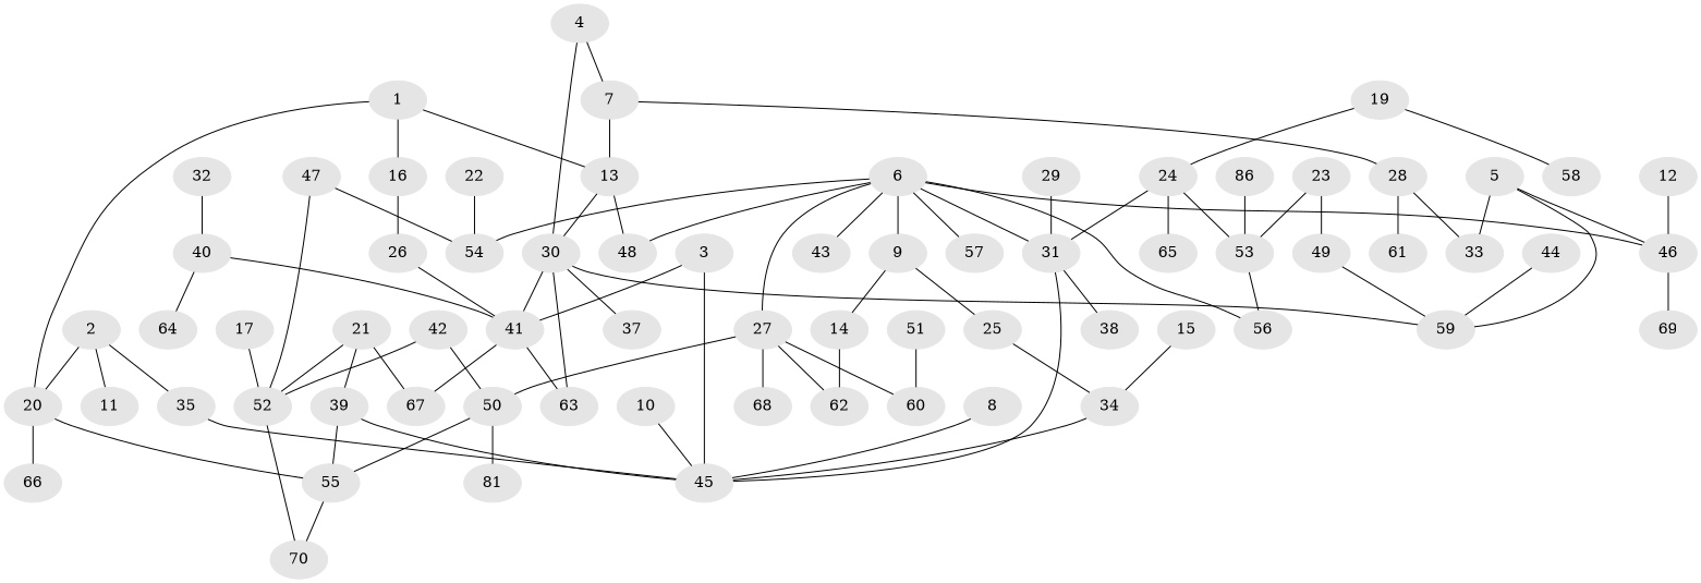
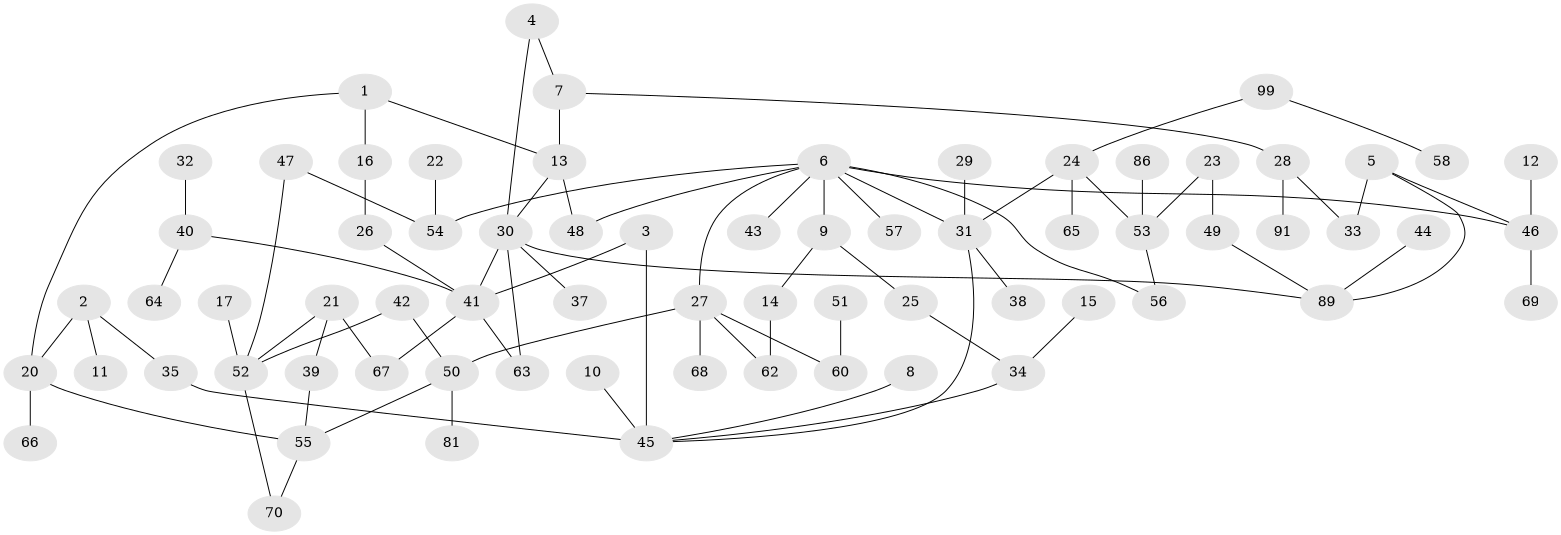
  graph {
    node [color=gray90 style=filled]
    edge [weight=1.0]
    1
    13
    20
    16
    30
    48
    55
    66
    26
    41
    2
    11
    35
    45
    3
    67
    63
    4
    7
    28
-   59
+   59 [label=89]
    37
    5
    33
    46
    69
    6
    9
    27
    31
    43
    54
    56
    57
    14
    25
    62
    50
    60
    68
    38
-   61
+   61 [label=91]
    8
    34
    10
    12
    15
    17
    52
    70
    53
-   19
+   19 [label=99]
    24
    58
    65
    21
    39
    22
    23
    49
    n61 [label=81]
    29
    32
    40
    64
    n66 [label=86]
    42
    44
    47
    51
    1 -- 13
    1 -- 20
    1 -- 16
    13 -- 30
    13 -- 48
    20 -- 55
    20 -- 66
    16 -- 26
    30 -- 41
    30 -- 63
    30 -- 59
    30 -- 37
    55 -- 70
    26 -- 41
    41 -- 67
    41 -- 63
    2 -- 20
    2 -- 11
    2 -- 35
    35 -- 45
    3 -- 41
    3 -- 45
    4 -- 30
    4 -- 7
    7 -- 13
    7 -- 28
    28 -- 33
    28 -- 61
    5 -- 59
    5 -- 33
    5 -- 46
    46 -- 69
    6 -- 48
    6 -- 46
    6 -- 9
    6 -- 27
    6 -- 31
    6 -- 43
    6 -- 54
    6 -- 56
    6 -- 57
    9 -- 14
    9 -- 25
    27 -- 62
    27 -- 50
    27 -- 60
    27 -- 68
    31 -- 45
    31 -- 38
    14 -- 62
    25 -- 34
    50 -- 55
    50 -- n61
    8 -- 45
    34 -- 45
    10 -- 45
    12 -- 46
    15 -- 34
    17 -- 52
    52 -- 70
    53 -- 56
    19 -- 24
    19 -- 58
    24 -- 31
    24 -- 53
    24 -- 65
    21 -- 67
    21 -- 52
    21 -- 39
    39 -- 55
-   39 -- 45
    22 -- 54
    23 -- 53
    23 -- 49
    49 -- 59
    29 -- 31
    32 -- 40
    40 -- 41
    40 -- 64
    n66 -- 53
    42 -- 50
    42 -- 52
    44 -- 59
    47 -- 54
    47 -- 52
    51 -- 60
  }
